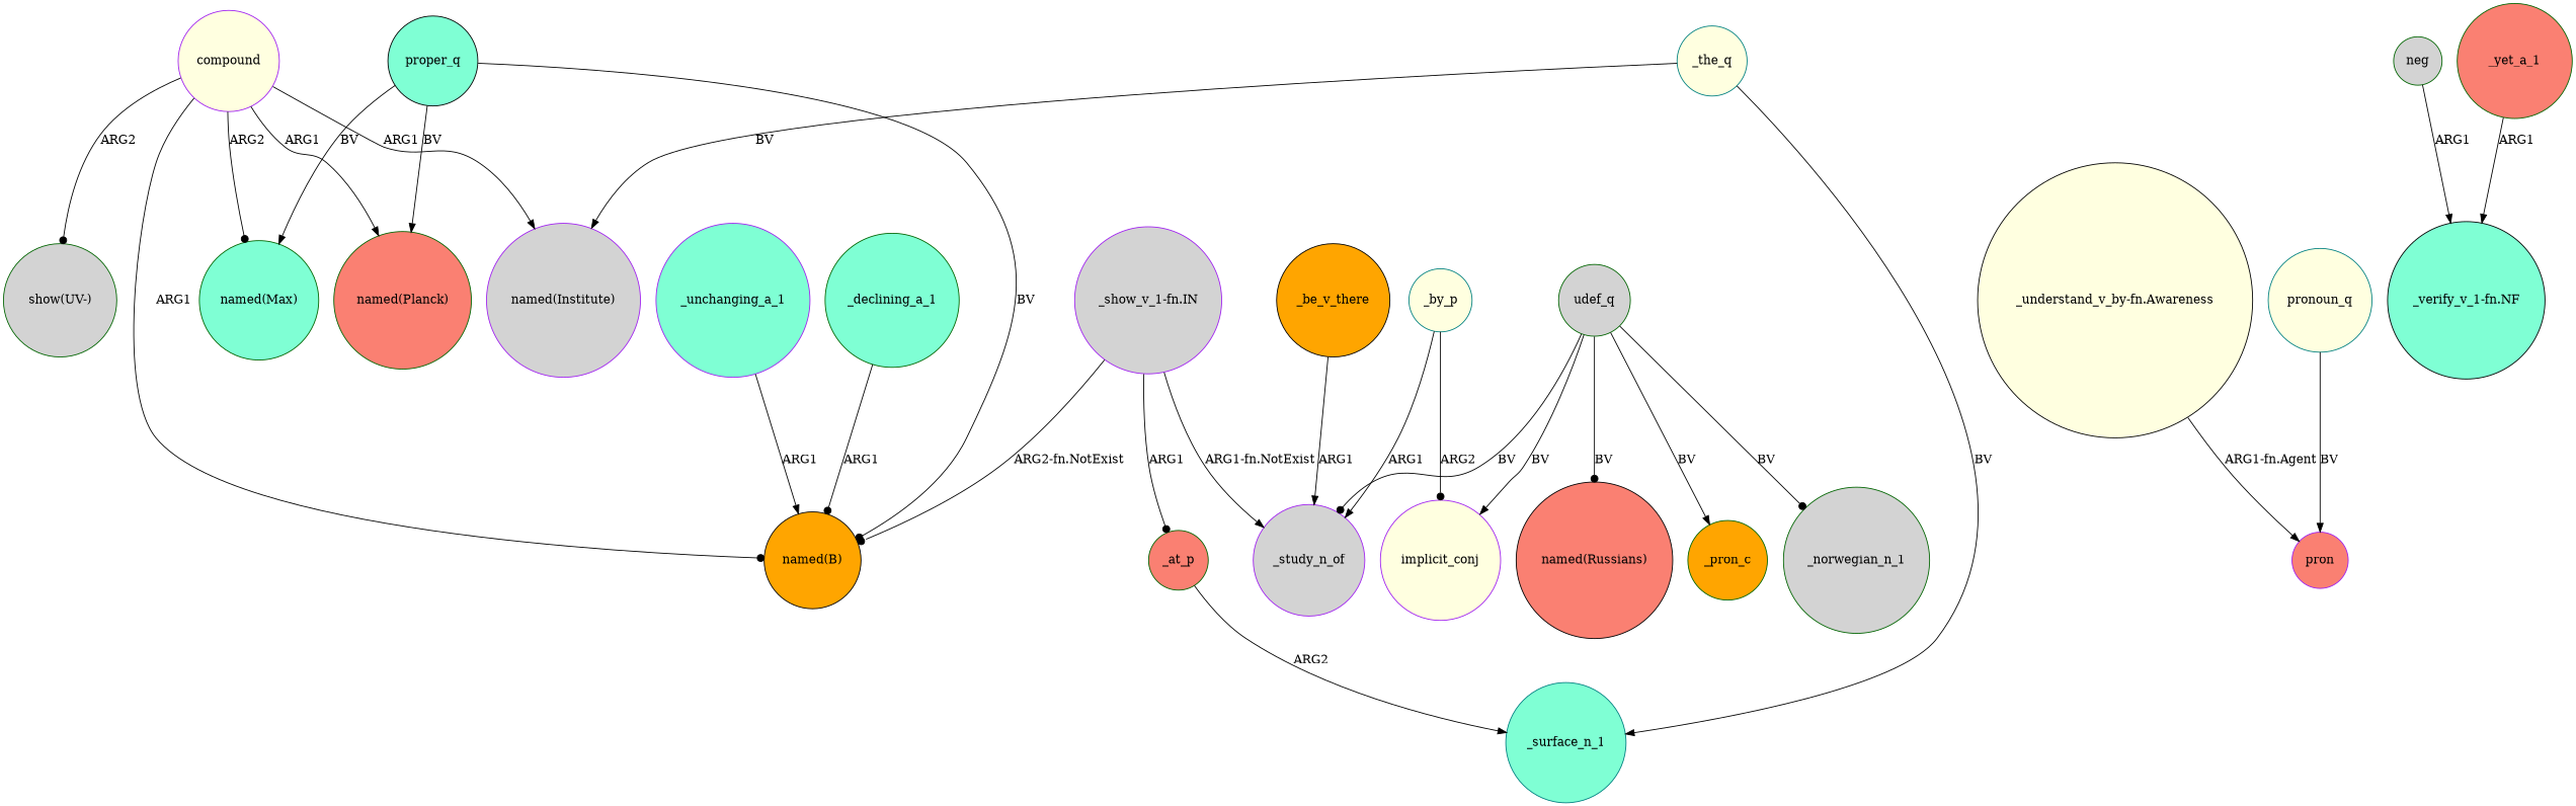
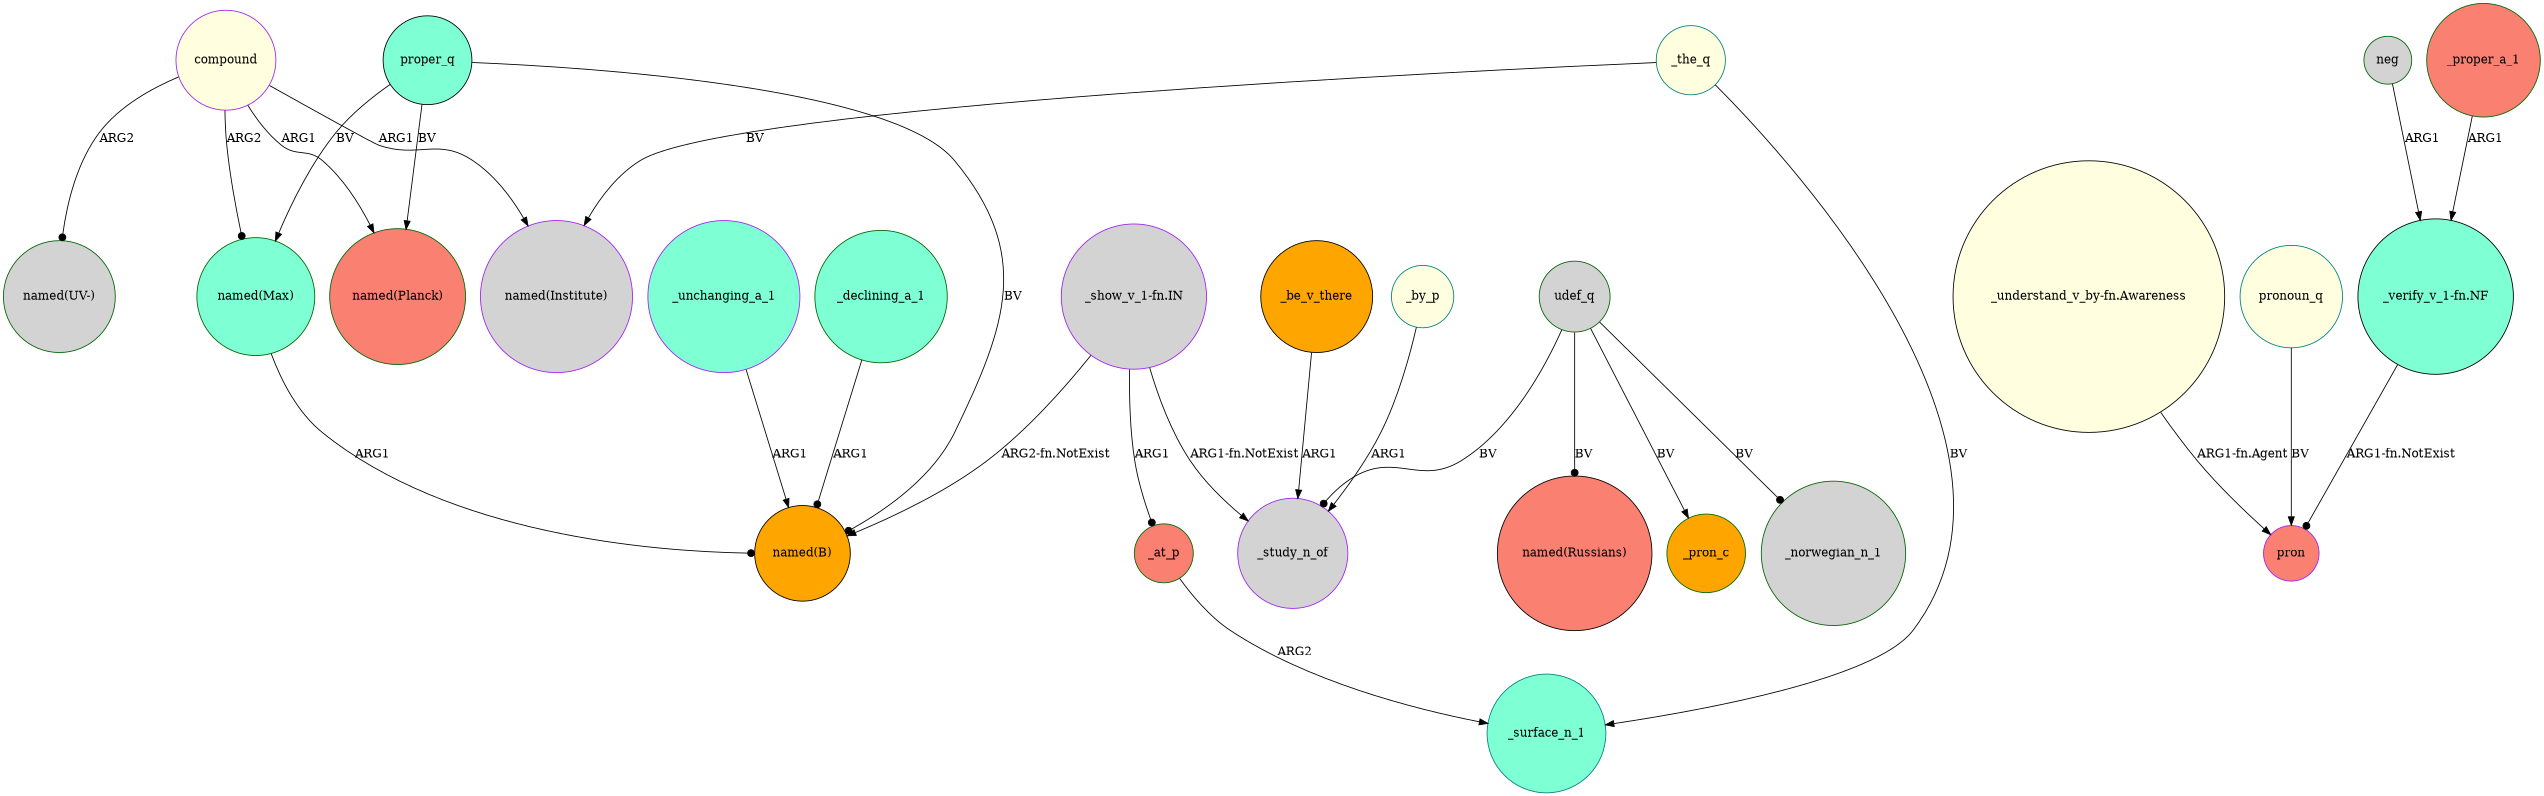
  digraph {
    node [color=darkgreen fillcolor=lightgrey shape=circle style=filled]
    edge [arrowhead=normal]
    compound [color=purple fillcolor=lightyellow]
-   "named(UV-)" [label="show(UV-)"]
+   "named(UV-)"
    "named(B)" [color=black fillcolor=orange]
    "named(Planck)" [fillcolor=salmon]
    "named(Max)" [fillcolor=aquamarine]
    "named(Institute)" [color=purple]
    "_verify_v_1-fn.NF" [color=black fillcolor=aquamarine]
    neg
    pron [color=purple fillcolor=salmon]
    udef_q
    _norwegian_n_1
-   implicit_conj [color=purple fillcolor=lightyellow]
    _study_n_of [color=purple]
    "named(Russians)" [color=black fillcolor=salmon]
    n15 [fillcolor=orange label=_pron_c]
    "_show_v_1-fn.IN" [color=purple]
    _at_p [fillcolor=salmon]
    _surface_n_1 [color=teal fillcolor=aquamarine]
    proper_q [color=black fillcolor=aquamarine]
    _by_p [color=teal fillcolor=lightyellow]
    "_understand_v_by-fn.Awareness" [color=black fillcolor=lightyellow]
-   _yet_a_1 [fillcolor=salmon]
+   _yet_a_1 [fillcolor=salmon label=_proper_a_1]
    _unchanging_a_1 [color=purple fillcolor=aquamarine]
    _the_q [color=teal fillcolor=lightyellow]
    pronoun_q [color=teal fillcolor=lightyellow]
    _declining_a_1 [fillcolor=aquamarine]
    _be_v_there [color=black fillcolor=orange]
    compound -> "named(UV-)" [arrowhead=dot label=ARG2]
-   compound -> "named(B)" [arrowhead=dot label=ARG1]
+   "named(Max)" -> "named(B)" [arrowhead=dot label=ARG1]
    compound -> "named(Planck)" [label=ARG1]
    compound -> "named(Max)" [arrowhead=dot label=ARG2]
    compound -> "named(Institute)" [label=ARG1]
+   "_verify_v_1-fn.NF" -> pron [arrowhead=dot label="ARG1-fn.NotExist"]
    neg -> "_verify_v_1-fn.NF" [label=ARG1]
    udef_q -> _norwegian_n_1 [arrowhead=dot label=BV]
-   udef_q -> implicit_conj [label=BV]
    udef_q -> _study_n_of [arrowhead=dot label=BV]
    udef_q -> "named(Russians)" [arrowhead=dot label=BV]
    udef_q -> n15 [label=BV]
-   "_show_v_1-fn.IN" -> "named(B)" [arrowhead=dot label="ARG2-fn.NotExist"]
+   "_show_v_1-fn.IN" -> "named(B)" [label="ARG2-fn.NotExist"]
    "_show_v_1-fn.IN" -> _study_n_of [label="ARG1-fn.NotExist"]
    "_show_v_1-fn.IN" -> _at_p [arrowhead=dot label=ARG1]
    _at_p -> _surface_n_1 [label=ARG2]
    proper_q -> "named(B)" [arrowhead=dot label=BV]
    proper_q -> "named(Planck)" [label=BV]
    proper_q -> "named(Max)" [label=BV]
-   _by_p -> implicit_conj [arrowhead=dot label=ARG2]
    _by_p -> _study_n_of [label=ARG1]
    "_understand_v_by-fn.Awareness" -> pron [label="ARG1-fn.Agent"]
    _yet_a_1 -> "_verify_v_1-fn.NF" [label=ARG1]
    _unchanging_a_1 -> "named(B)" [label=ARG1]
    _the_q -> "named(Institute)" [label=BV]
    _the_q -> _surface_n_1 [label=BV]
    pronoun_q -> pron [label=BV]
    _declining_a_1 -> "named(B)" [arrowhead=dot label=ARG1]
    _be_v_there -> _study_n_of [label=ARG1]
  }
